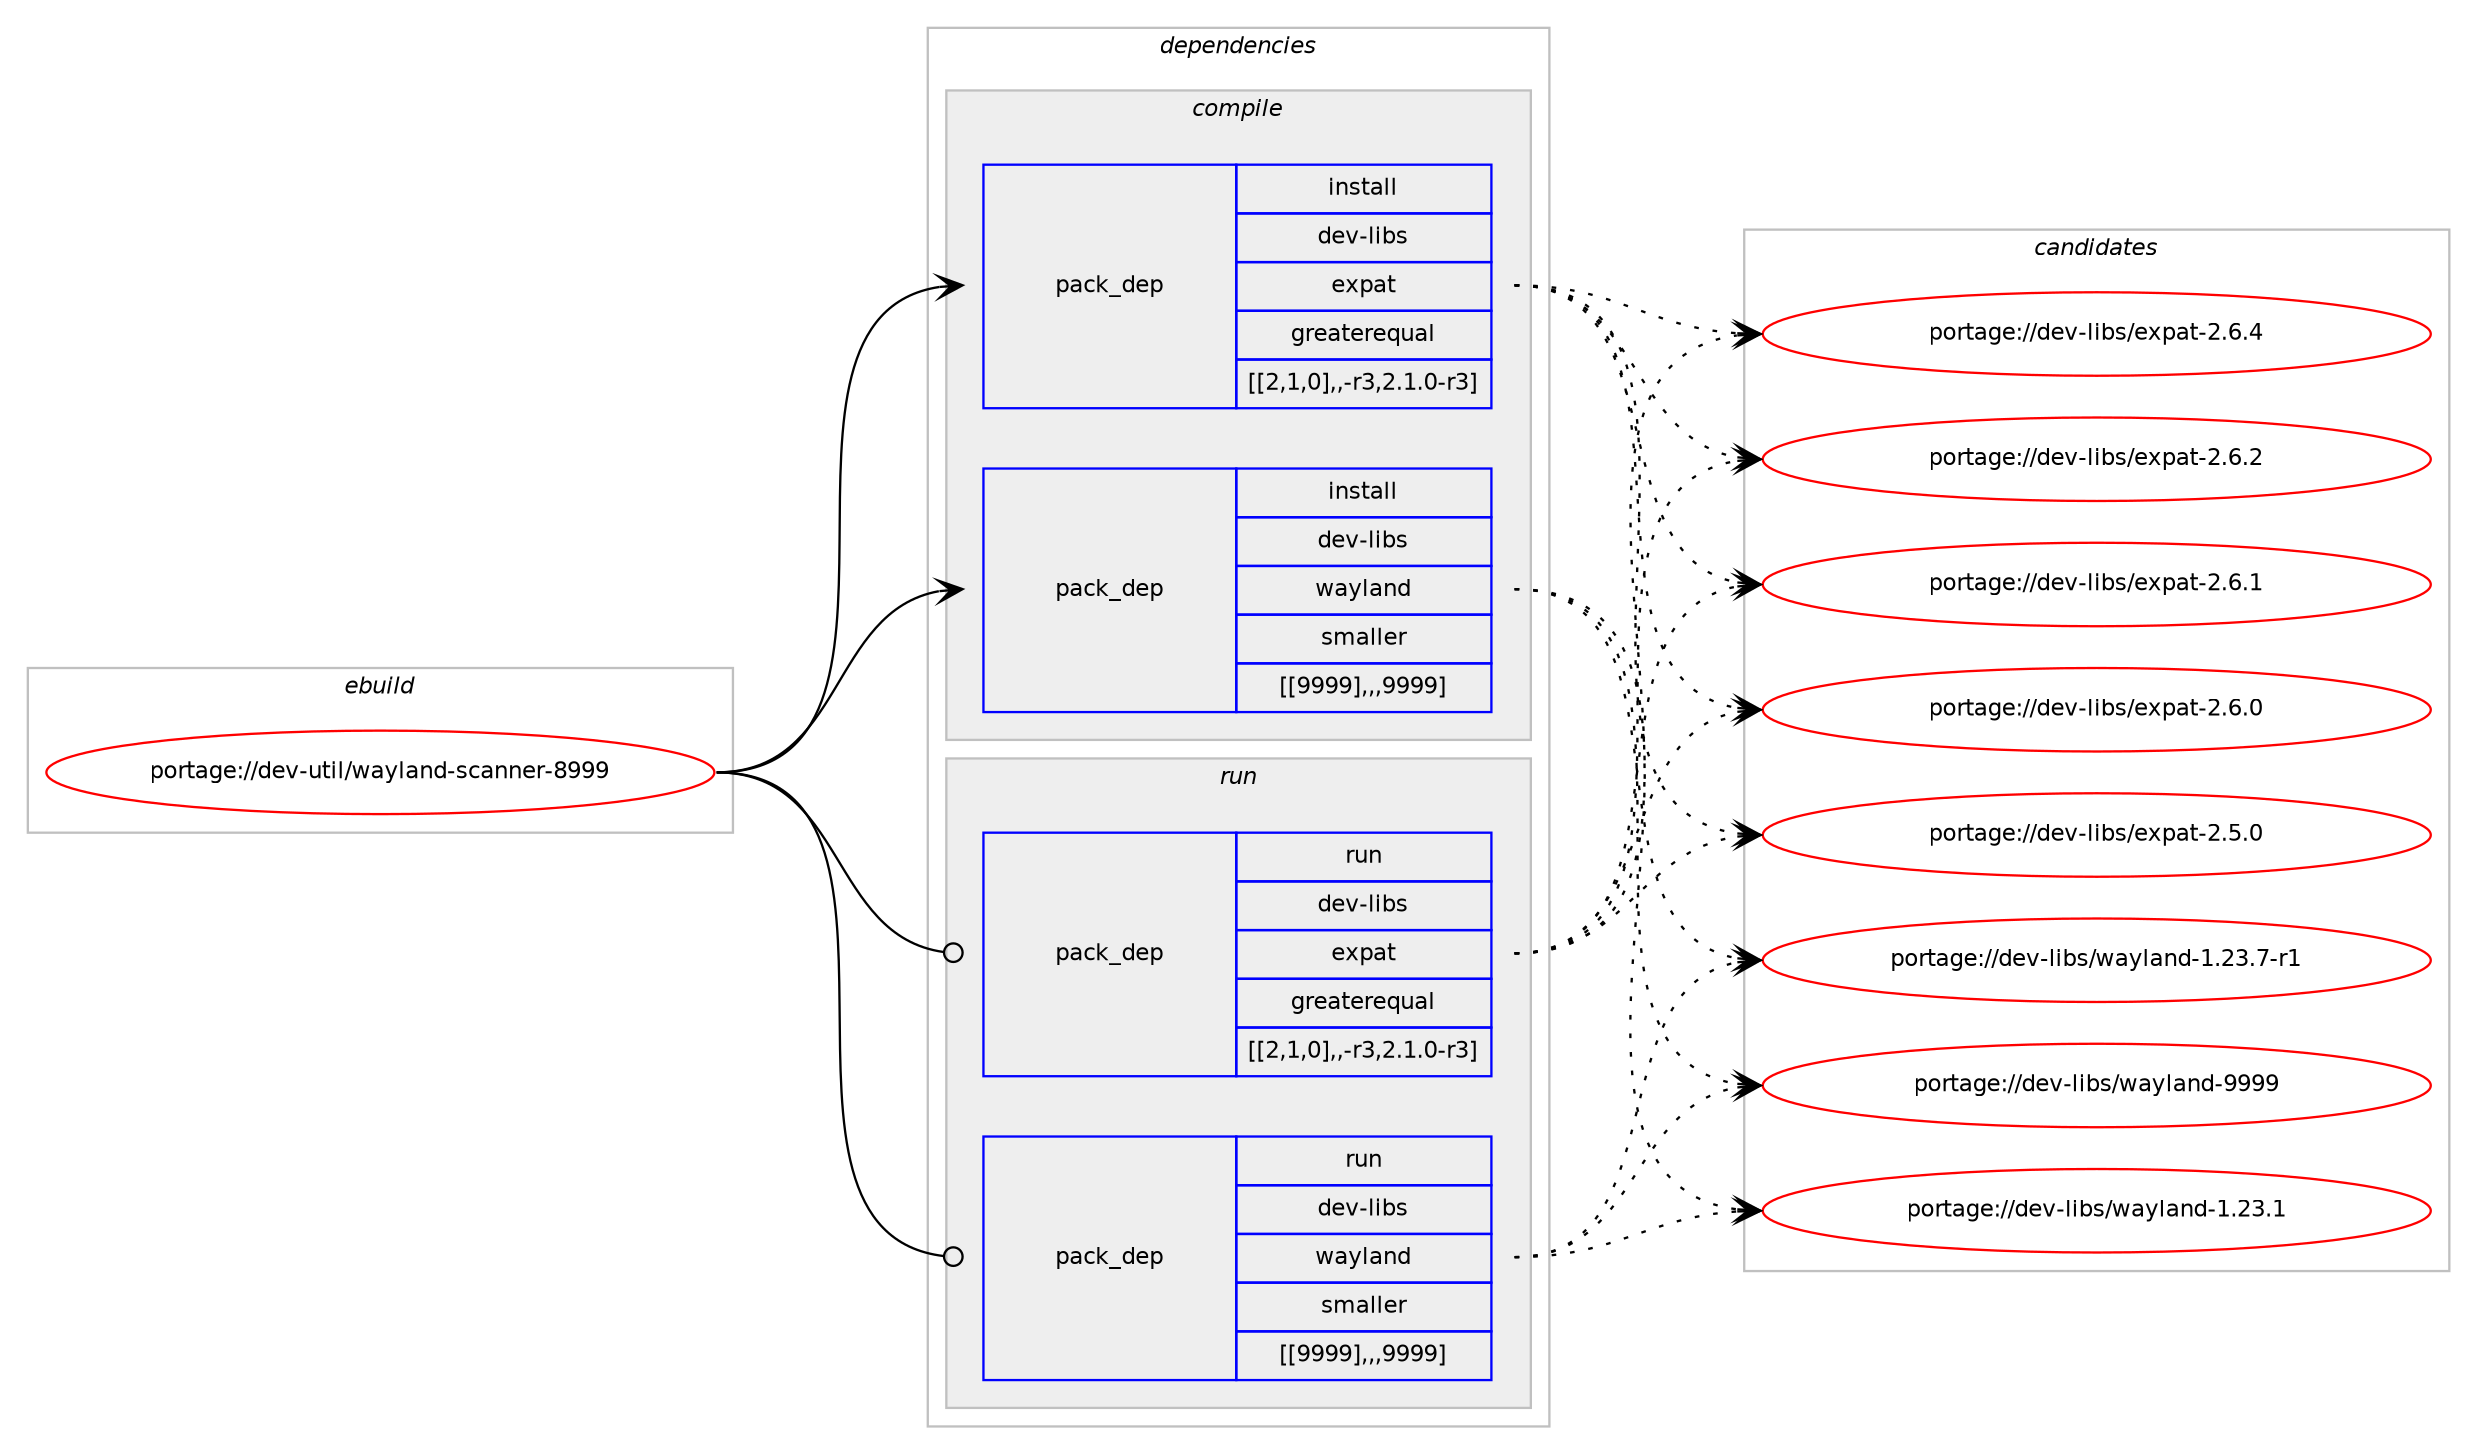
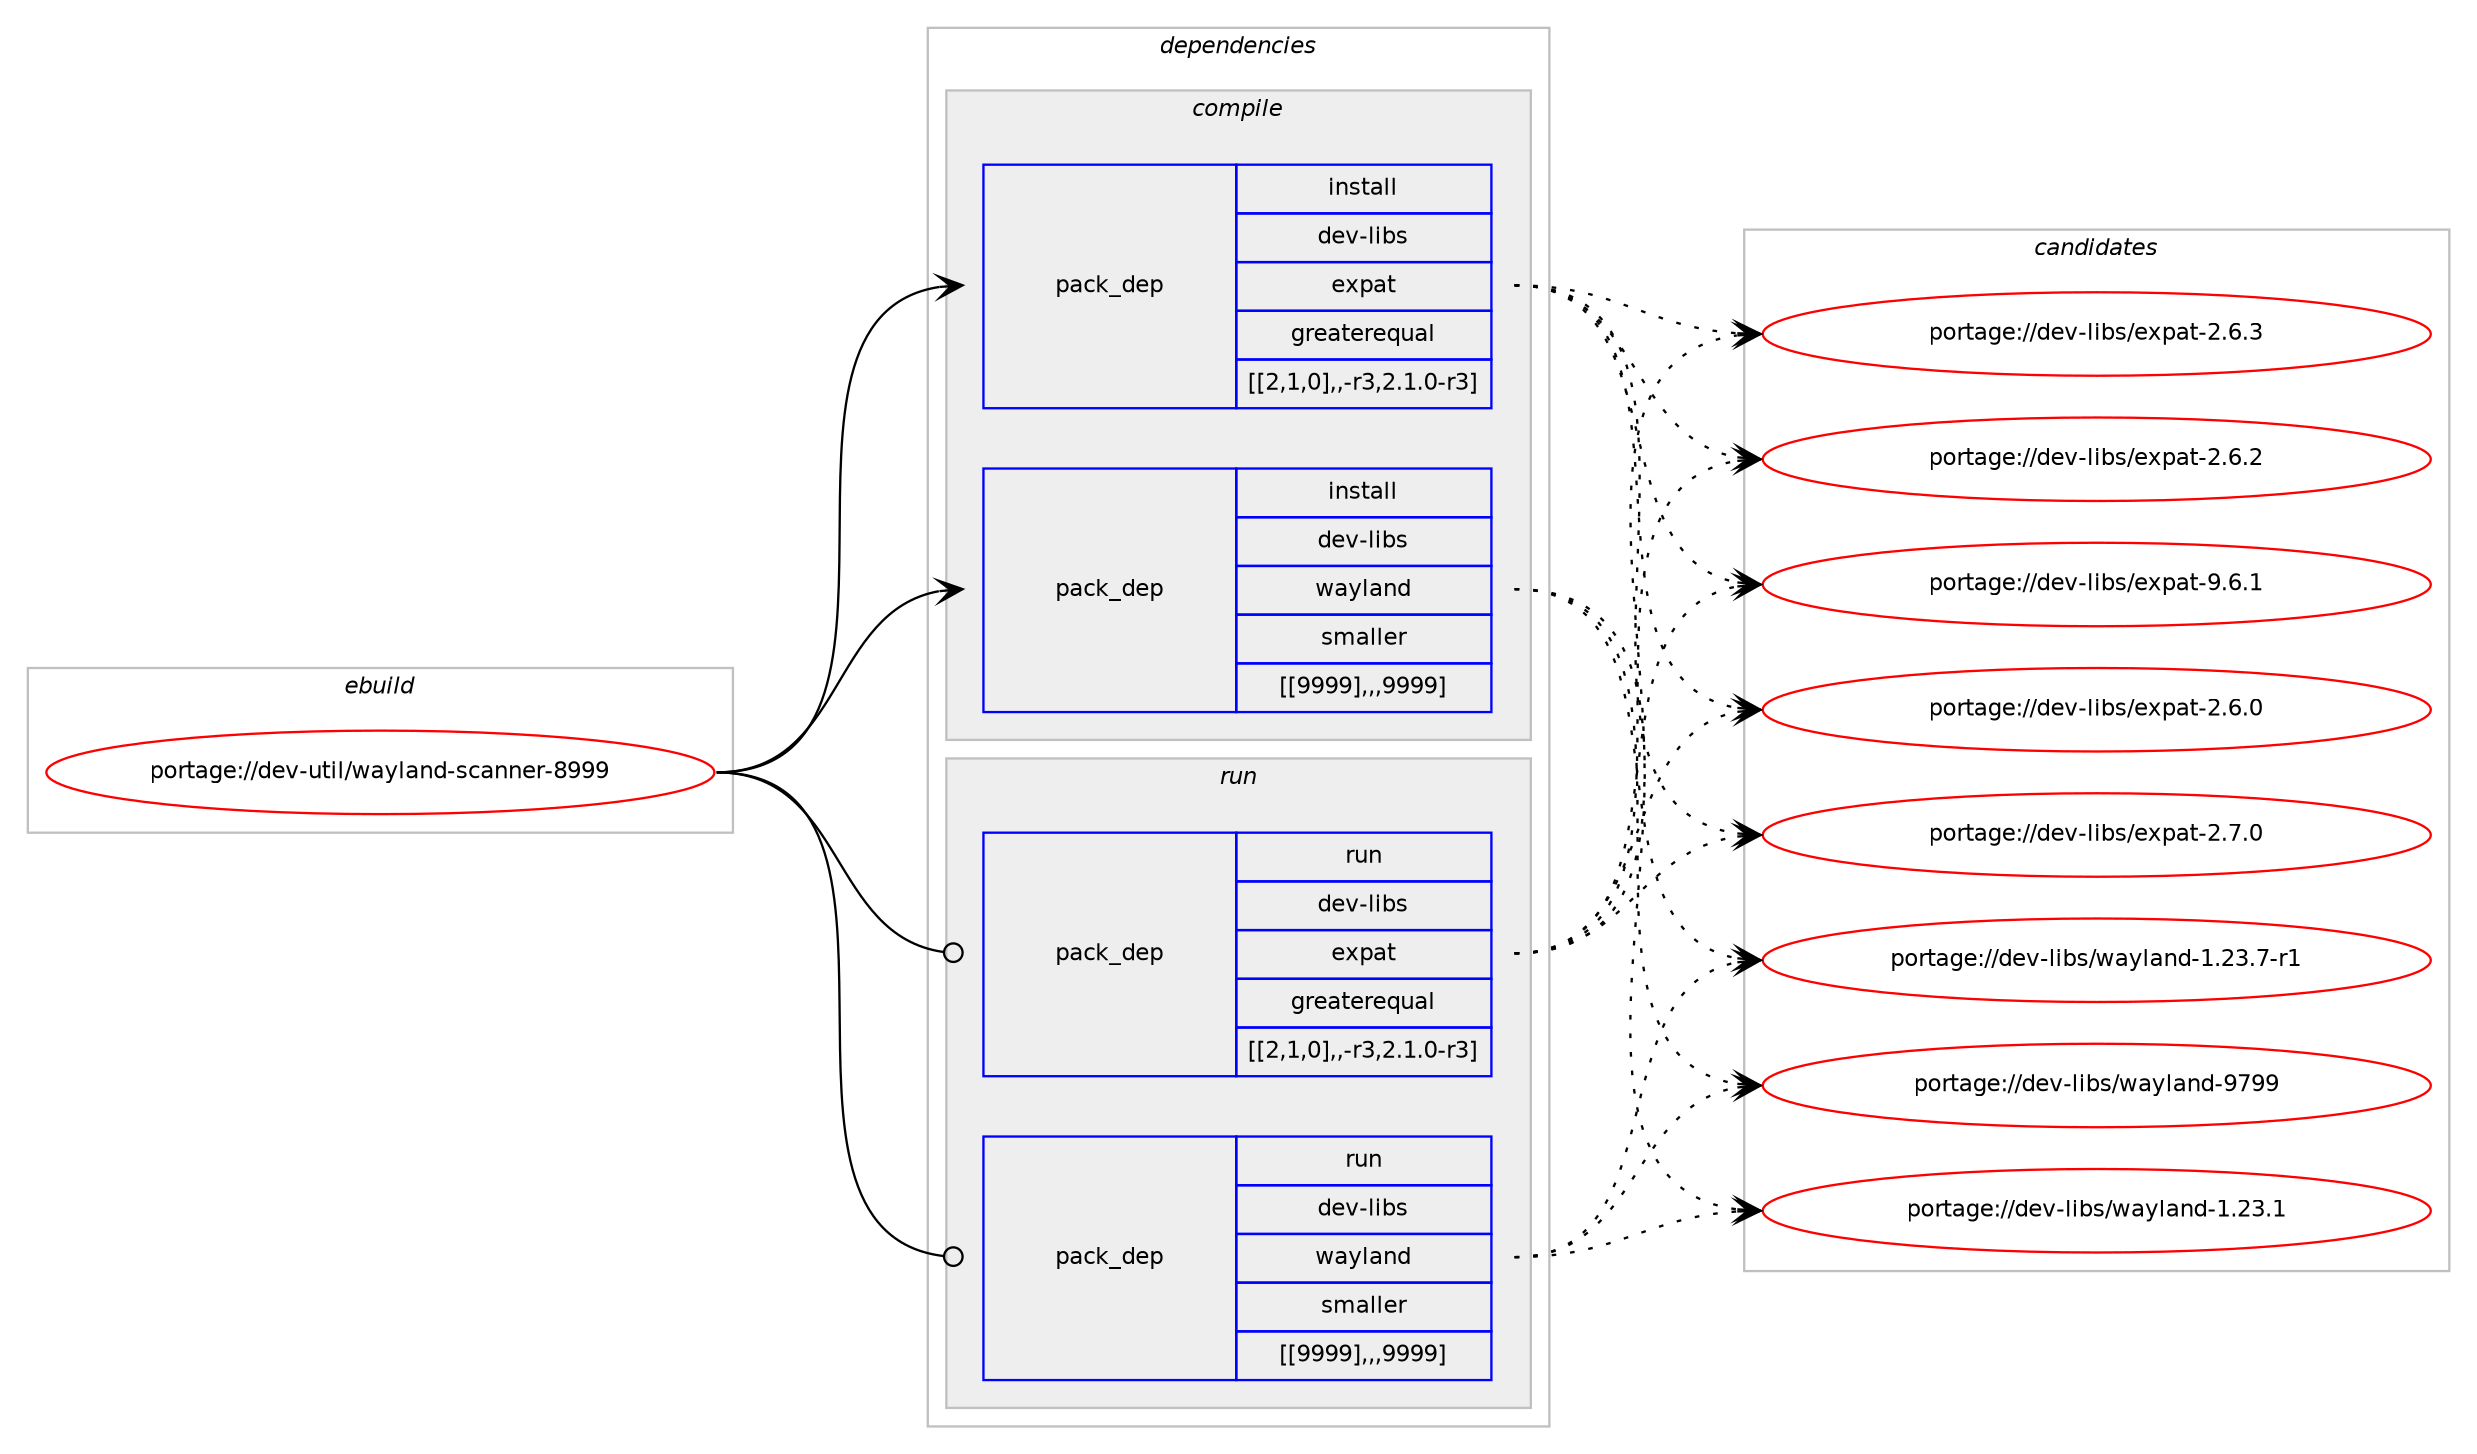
  digraph {
    compound=true
    concentrate=true
    fontname=Helvetica
    fontsize=10
    newrank=true
    rankdir=LR
    ranksep=1.5
    node [color=red fontname=Helvetica fontsize=10]
    edge [arrowhead=vee headport=w style=dotted tailport=e weight=100]
    n1 [label="portage://dev-util/wayland-scanner-8999" width=4]
    n2 [color=blue label=<<TABLE BORDER="0" CELLBORDER="1" CELLSPACING="0" CELLPADDING="4" WIDTH="220"><TR><TD ROWSPAN="6" CELLPADDING="30">pack_dep</TD></TR><TR><TD WIDTH="110">install</TD></TR><TR><TD>dev-libs</TD></TR><TR><TD>expat</TD></TR><TR><TD>greaterequal</TD></TR><TR><TD>[[2,1,0],,-r3,2.1.0-r3]</TD></TR></TABLE>> shape=none]
    n3 [color=blue label=<<TABLE BORDER="0" CELLBORDER="1" CELLSPACING="0" CELLPADDING="4" WIDTH="220"><TR><TD ROWSPAN="6" CELLPADDING="30">pack_dep</TD></TR><TR><TD WIDTH="110">install</TD></TR><TR><TD>dev-libs</TD></TR><TR><TD>wayland</TD></TR><TR><TD>smaller</TD></TR><TR><TD>[[9999],,,9999]</TD></TR></TABLE>> shape=none]
    n4 [color=blue label=<<TABLE BORDER="0" CELLBORDER="1" CELLSPACING="0" CELLPADDING="4" WIDTH="220"><TR><TD ROWSPAN="6" CELLPADDING="30">pack_dep</TD></TR><TR><TD WIDTH="110">run</TD></TR><TR><TD>dev-libs</TD></TR><TR><TD>expat</TD></TR><TR><TD>greaterequal</TD></TR><TR><TD>[[2,1,0],,-r3,2.1.0-r3]</TD></TR></TABLE>> shape=none]
    n5 [color=blue label=<<TABLE BORDER="0" CELLBORDER="1" CELLSPACING="0" CELLPADDING="4" WIDTH="220"><TR><TD ROWSPAN="6" CELLPADDING="30">pack_dep</TD></TR><TR><TD WIDTH="110">run</TD></TR><TR><TD>dev-libs</TD></TR><TR><TD>wayland</TD></TR><TR><TD>smaller</TD></TR><TR><TD>[[9999],,,9999]</TD></TR></TABLE>> shape=none]
-   n6 [label="portage://dev-libs/expat-2.6.4" width=4]
+   n6 [label="portage://dev-libs/expat-2.6.3" width=4]
    n7 [label="portage://dev-libs/expat-2.6.2" width=4]
-   n8 [label="portage://dev-libs/expat-2.6.1" width=4]
+   n8 [label="portage://dev-libs/expat-9.6.1" width=4]
    n9 [label="portage://dev-libs/expat-2.6.0" width=4]
-   n10 [label="portage://dev-libs/expat-2.5.0" width=4]
-   n11 [label="portage://dev-libs/wayland-9999" width=4]
+   n10 [label="portage://dev-libs/expat-2.7.0" width=4]
+   n11 [label="portage://dev-libs/wayland-9799" width=4]
    n12 [label="portage://dev-libs/wayland-1.23.1" width=4]
    n13 [label="portage://dev-libs/wayland-1.23.7-r1" width=4]
    subgraph cluster_1 {
      color=gray
      label=<<i>ebuild</i>>
      n1
    }
    subgraph cluster_2 {
      color=gray
      label=<<i>dependencies</i>>
      subgraph cluster_3 {
        color=gray
        fillcolor="#eeeeee"
        label=<<i>compile</i>>
        style=filled
        subgraph sub_4 {
          color=gray
          fillcolor="#eeeeee"
          label=<<i>compile</i>>
          style=filled
          n2
        }
        subgraph sub_5 {
          color=gray
          fillcolor="#eeeeee"
          label=<<i>compile</i>>
          style=filled
          n3
        }
      }
      subgraph cluster_6 {
        color=gray
        fillcolor="#eeeeee"
        label=<<i>compile and run</i>>
        style=filled
      }
      subgraph cluster_7 {
        color=gray
        fillcolor="#eeeeee"
        label=<<i>run</i>>
        style=filled
        subgraph sub_8 {
          color=gray
          fillcolor="#eeeeee"
          label=<<i>run</i>>
          style=filled
          n4
        }
        subgraph sub_9 {
          color=gray
          fillcolor="#eeeeee"
          label=<<i>run</i>>
          style=filled
          n5
        }
      }
    }
    subgraph cluster_10 {
      color=gray
      label=<<i>candidates</i>>
      rank=same
      subgraph sub_11 {
        color=black
        label=<<i>candidates</i>>
        nodesep=1
        rank=same
        n6
        n7
        n8
        n9
        n10
      }
      subgraph sub_12 {
        color=black
        label=<<i>candidates</i>>
        nodesep=1
        rank=same
        n11
        n12
        n13
      }
      subgraph sub_13 {
        color=black
        label=<<i>candidates</i>>
        nodesep=1
        rank=same
        n6
        n7
        n8
        n9
        n10
      }
      subgraph sub_14 {
        color=black
        label=<<i>candidates</i>>
        nodesep=1
        rank=same
        n11
        n12
        n13
      }
    }
    n1 -> n2 [style=solid weight=20]
    n1 -> n3 [style=solid weight=20]
    n1 -> n4 [arrowhead=odot style=solid weight=20]
    n1 -> n5 [arrowhead=odot style=solid weight=20]
    n2 -> n6
    n2 -> n7
    n2 -> n8
    n2 -> n9
    n2 -> n10
    n3 -> n11
    n3 -> n12
    n3 -> n13
    n4 -> n6
    n4 -> n7
    n4 -> n8
    n4 -> n9
    n4 -> n10
    n5 -> n11
    n5 -> n12
    n5 -> n13
  }
